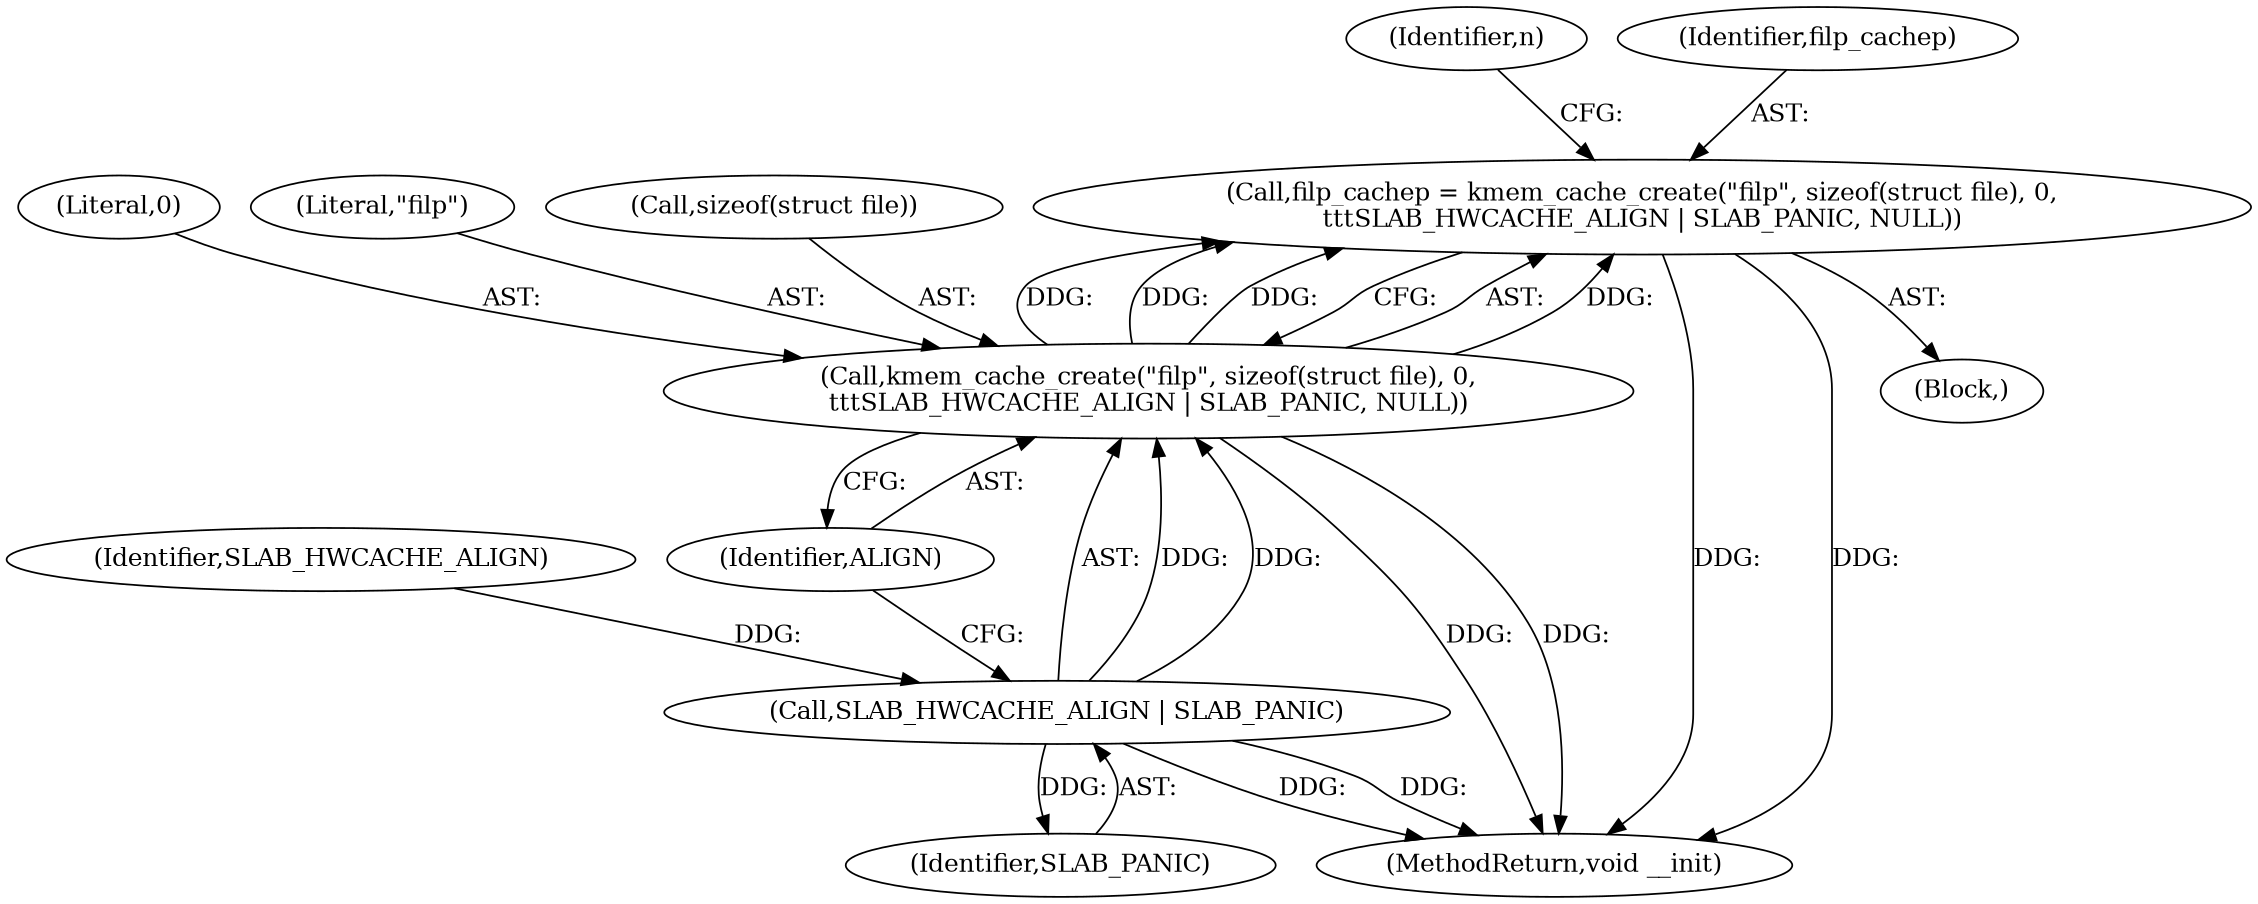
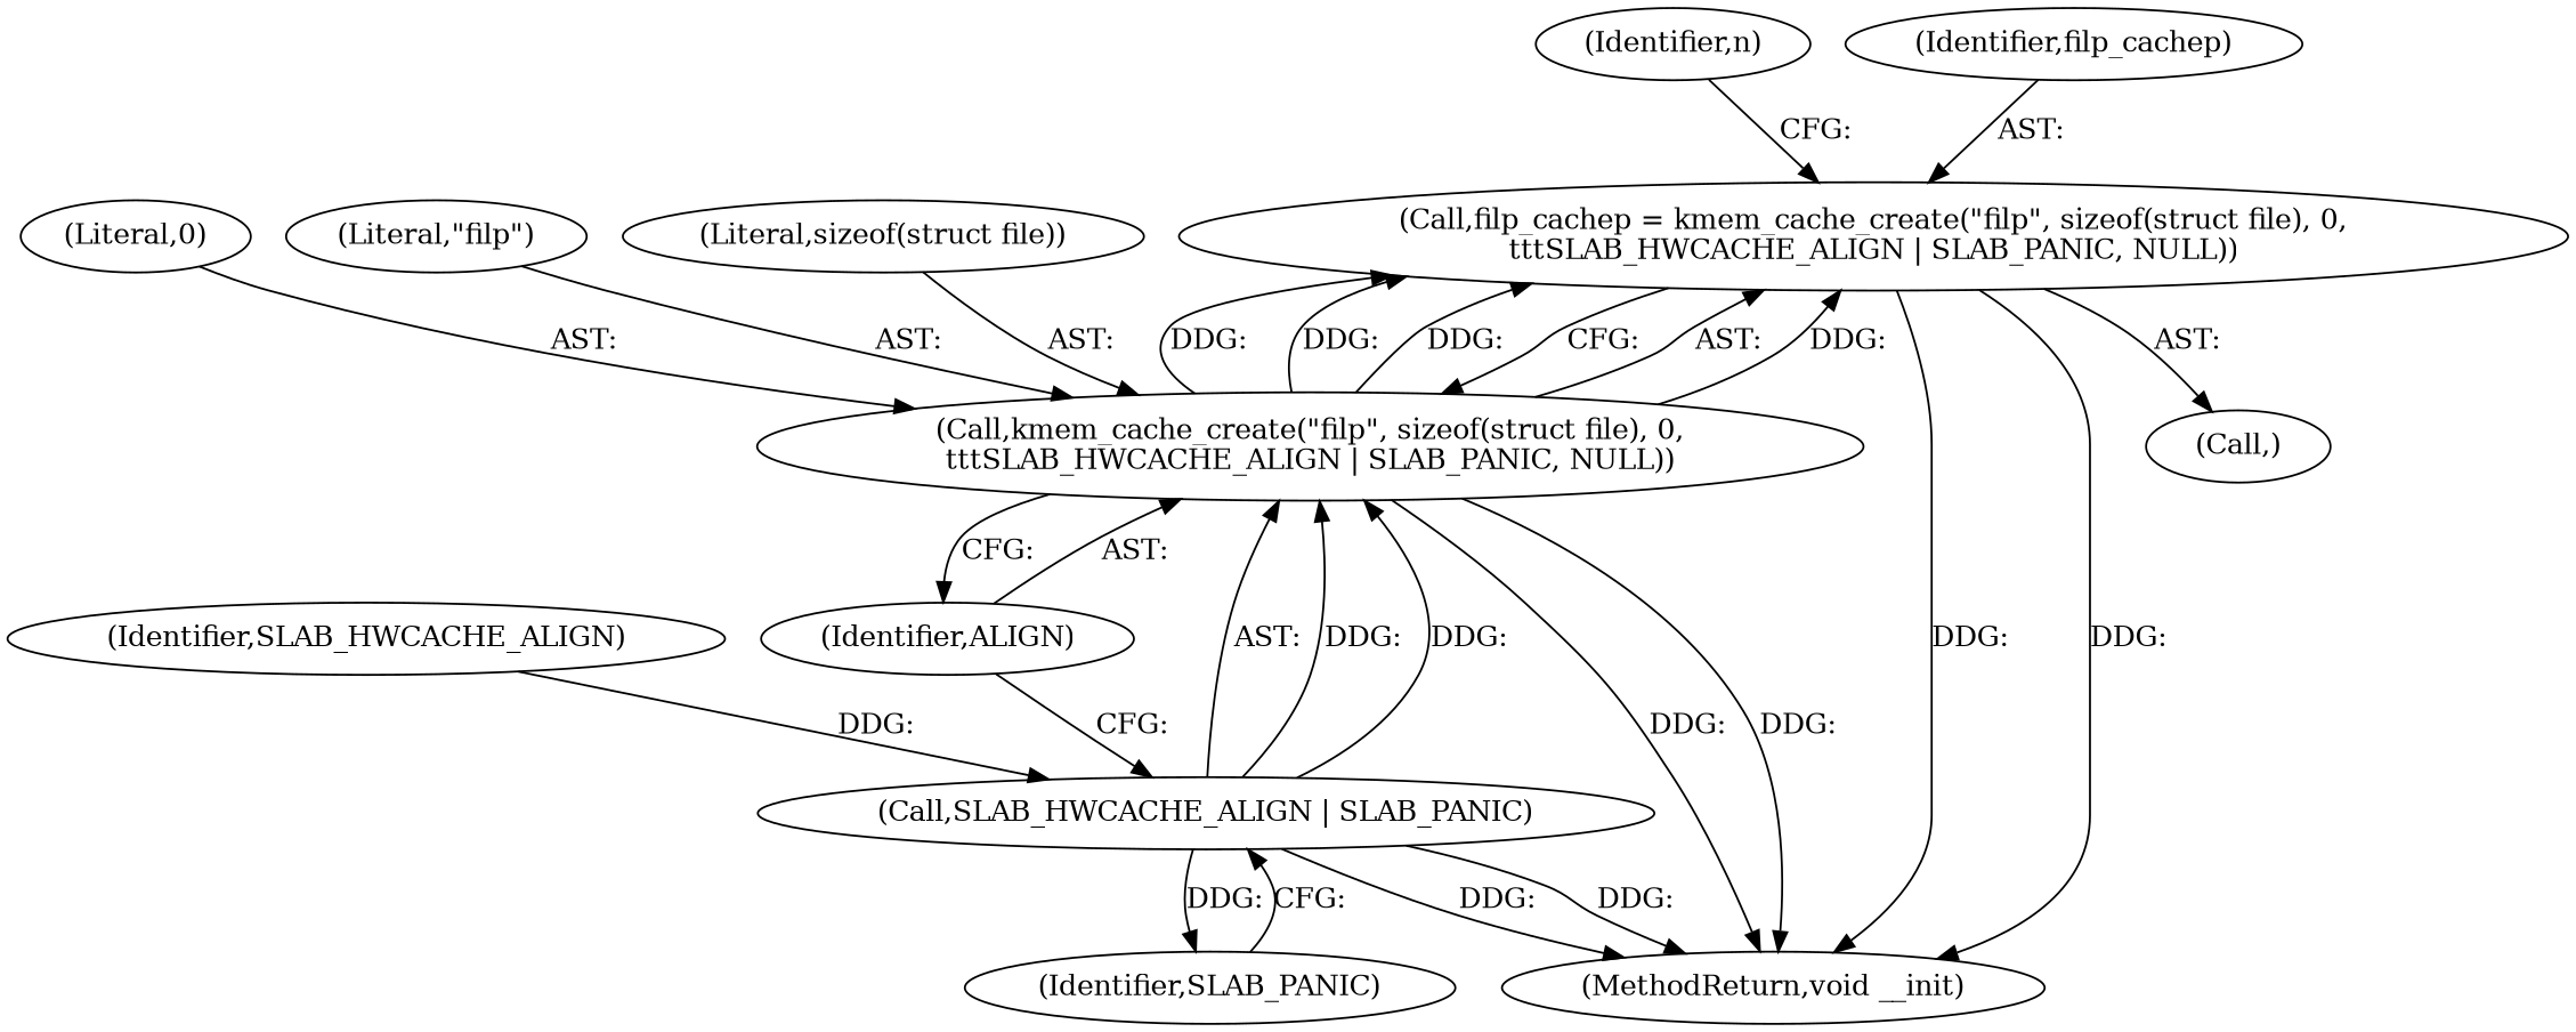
  digraph {
    n1 [label="(Call,filp_cachep = kmem_cache_create(\"filp\", sizeof(struct file), 0,\n\t\t\tSLAB_HWCACHE_ALIGN | SLAB_PANIC, NULL))"]
    n2 [label="(Call,kmem_cache_create(\"filp\", sizeof(struct file), 0,\n\t\t\tSLAB_HWCACHE_ALIGN | SLAB_PANIC, NULL))"]
    n3 [label="(MethodReturn,void __init)"]
-   n4 [label="(Block,)"]
+   n4 [label="(Call,)"]
    n5 [label="(Identifier,ALIGN)"]
    n6 [label="(Call,SLAB_HWCACHE_ALIGN | SLAB_PANIC)"]
    n7 [label="(Identifier,SLAB_PANIC)"]
    n8 [label="(Identifier,SLAB_HWCACHE_ALIGN)"]
    n9 [label="(Literal,0)"]
    n10 [label="(Identifier,n)"]
    n11 [label="(Literal,\"filp\")"]
-   n12 [label="(Call,sizeof(struct file))"]
+   n12 [label="(Literal,sizeof(struct file))"]
    n13 [label="(Identifier,filp_cachep)"]
    n1 -> n2 [label="CFG: "]
    n1 -> n3 [label="DDG: "]
    n1 -> n3 [label="DDG: "]
    n1 -> n4 [label="AST: "]
    n2 -> n1 [label="AST: "]
    n2 -> n1 [label="DDG: "]
    n2 -> n1 [label="DDG: "]
    n2 -> n1 [label="DDG: "]
    n2 -> n1 [label="DDG: "]
    n2 -> n3 [label="DDG: "]
    n2 -> n3 [label="DDG: "]
    n2 -> n5 [label="CFG: "]
    n5 -> n2 [label="AST: "]
    n5 -> n6 [label="CFG: "]
    n6 -> n2 [label="AST: "]
    n6 -> n2 [label="DDG: "]
    n6 -> n2 [label="DDG: "]
    n6 -> n3 [label="DDG: "]
    n6 -> n3 [label="DDG: "]
    n6 -> n7 [label="DDG: "]
-   n7 -> n6 [label="AST: "]
+   n7 -> n6 [label="CFG: "]
    n8 -> n6 [label="DDG: "]
    n9 -> n2 [label="AST: "]
    n10 -> n1 [label="CFG: "]
    n11 -> n2 [label="AST: "]
    n12 -> n2 [label="AST: "]
    n13 -> n1 [label="AST: "]
  }
